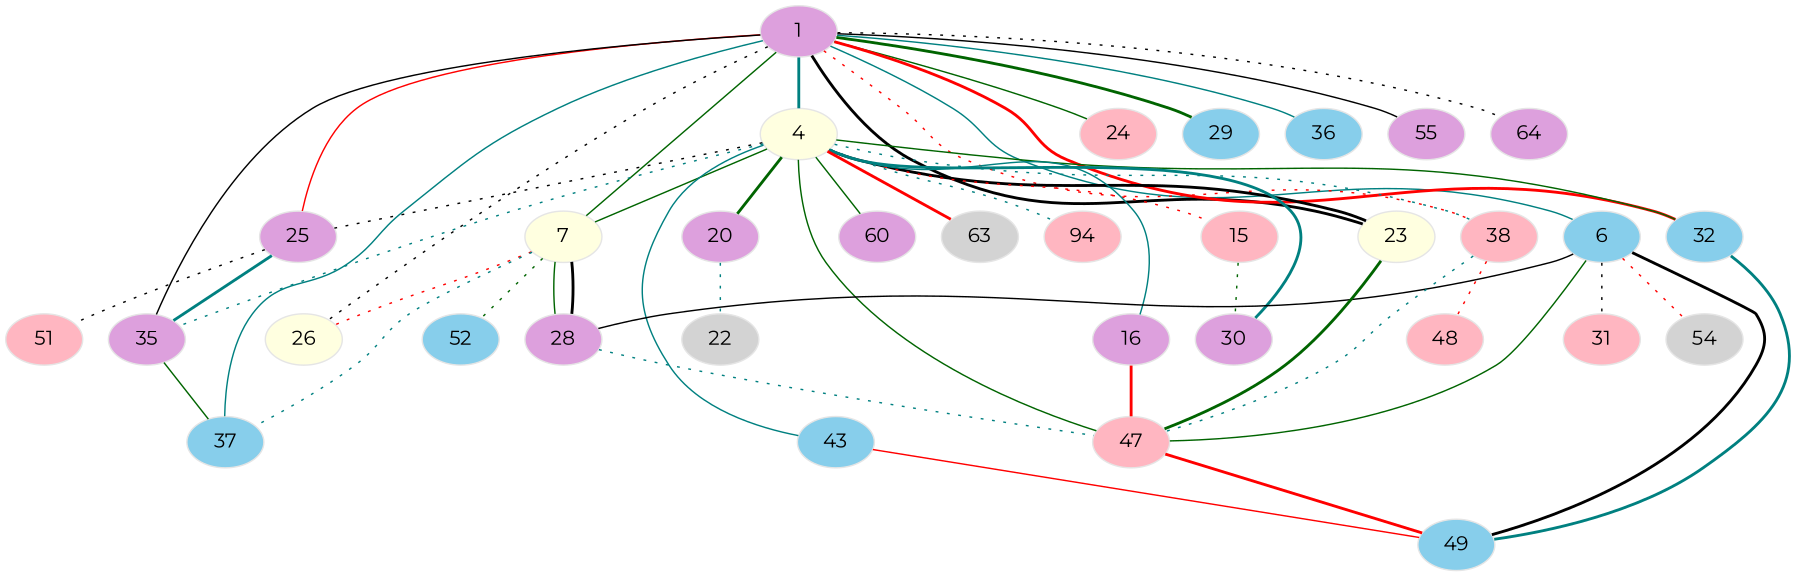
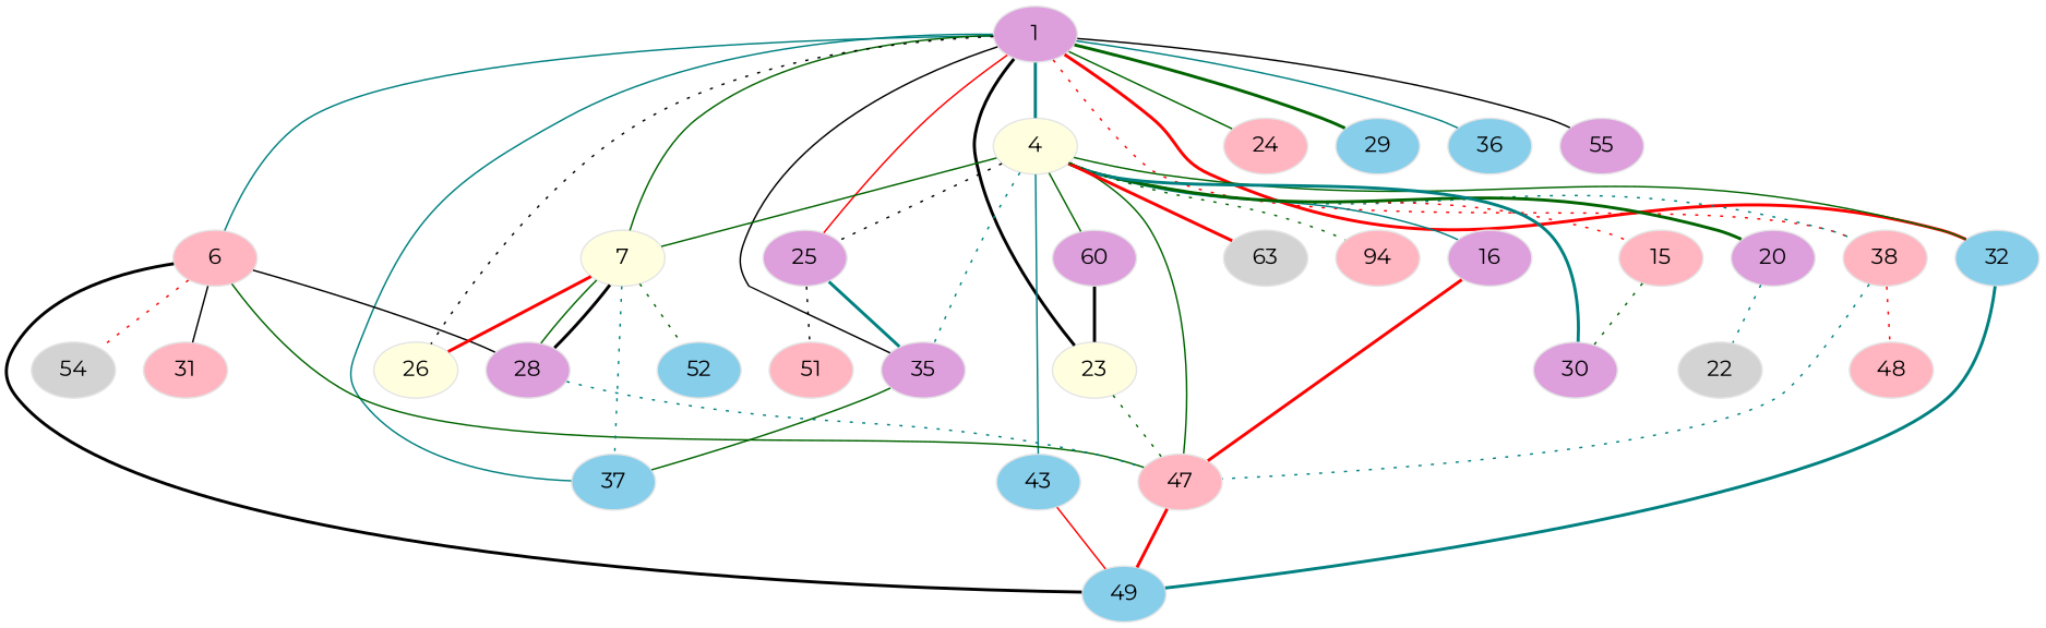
  graph {
    fontname=Montserrat
    node [color=gray90 fillcolor=plum fontname=Montserrat style=filled]
    edge [color=teal fontname=Montserrat style=solid]
    1 [super="+2+100+3"]
    4 [fillcolor=lightyellow super="+17+53+42+69+8+92+84"]
-   6 [fillcolor=skyblue super="+46+11+14+68+57"]
+   6 [fillcolor=lightpink super="+46+11+14+68+57"]
    7 [fillcolor=lightyellow super="+33+91"]
    23 [fillcolor=lightyellow super="+41"]
    24 [fillcolor=lightpink]
    25 [super="+80+27"]
    26 [fillcolor=lightyellow super="+39"]
    29 [fillcolor=skyblue]
    32 [fillcolor=skyblue super="+81+102+97+72"]
    35 [super="+66+82+71+83+70"]
    36 [fillcolor=skyblue super="+61"]
    37 [fillcolor=skyblue super="+107+73+62"]
    38 [fillcolor=lightpink super="+110"]
    55
-   64
    15 [fillcolor=lightpink]
    16 [super="+40"]
    20
    30 [super="+65+96+75"]
    43 [fillcolor=skyblue]
    47 [fillcolor=lightpink]
    60
    63 [fillcolor=lightgrey]
    94 [fillcolor=lightpink]
    28
    31 [fillcolor=lightpink]
    49 [fillcolor=skyblue super="+50"]
    54 [fillcolor=lightgrey]
    52 [fillcolor=skyblue]
    51 [fillcolor=lightpink]
    48 [fillcolor=lightpink]
    22 [fillcolor=lightgrey]
    1 -- 4 [style=bold weight=5]
    1 -- 6
    1 -- 7 [color=darkgreen]
    1 -- 23 [color=black style=bold weight=2]
    1 -- 24 [color=darkgreen]
    1 -- 25 [color=red weight=2]
    1 -- 26 [color=black style=dotted]
    1 -- 29 [color=darkgreen style=bold]
    1 -- 32 [color=red style=bold]
    1 -- 35 [color=black]
    1 -- 36
    1 -- 37
    1 -- 38 [color=red style=dotted]
    1 -- 55 [color=black]
-   1 -- 64 [color=black style=dotted]
    4 -- 7 [color=darkgreen weight=2]
-   4 -- 23 [color=black style=bold weight=2]
+   60 -- 23 [color=black style=bold weight=2]
    4 -- 25 [color=black style=dotted weight=4]
    4 -- 32 [color=darkgreen]
    4 -- 35 [style=dotted]
    4 -- 38 [style=dotted]
    4 -- 15 [color=red style=dotted]
    4 -- 16
    4 -- 20 [color=darkgreen style=bold]
    4 -- 30 [style=bold weight=2]
    4 -- 43
    4 -- 47 [color=darkgreen weight=3]
    4 -- 60 [color=darkgreen]
    4 -- 63 [color=red style=bold]
-   4 -- 94 [style=dotted]
+   4 -- 94 [color=darkgreen style=dotted]
    6 -- 47 [color=darkgreen]
    6 -- 28 [color=black]
-   6 -- 31 [color=black style=dotted]
+   6 -- 31 [color=black]
    6 -- 49 [color=black style=bold]
    6 -- 54 [color=red style=dotted]
-   7 -- 26 [color=red style=dotted]
+   7 -- 26 [color=red style=bold]
    7 -- 37 [style=dotted]
    7 -- 28 [color=darkgreen]
    7 -- 28 [color=black style=bold]
    7 -- 52 [color=darkgreen style=dotted]
-   23 -- 47 [color=darkgreen style=bold]
+   23 -- 47 [color=darkgreen style=dotted]
    25 -- 35 [style=bold]
    25 -- 51 [color=black style=dotted]
    32 -- 49 [style=bold]
    35 -- 37 [color=darkgreen]
    38 -- 47 [style=dotted]
    38 -- 48 [color=red style=dotted]
    15 -- 30 [color=darkgreen style=dotted]
    16 -- 47 [color=red style=bold]
    20 -- 22 [style=dotted]
    43 -- 49 [color=red]
    47 -- 49 [color=red style=bold]
    28 -- 47 [style=dotted]
  }
